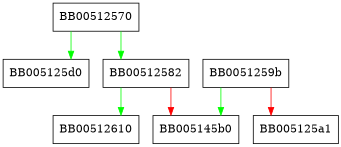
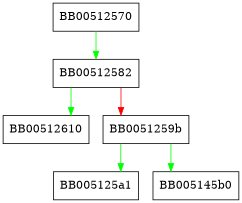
  digraph {
    splines=ortho
    node [shape=box]
    edge [color=green]
    BB00512570
-   BB005125d0
    BB00512582
    BB00512610
    BB0051259b
    BB005125a1
    n7 [label=BB005145b0]
-   BB00512570 -> BB005125d0
    BB00512570 -> BB00512582
    BB00512582 -> BB00512610
-   BB00512582 -> n7 [color=red]
-   BB0051259b -> BB005125a1 [color=red]
+   BB00512582 -> BB0051259b [color=red]
+   BB0051259b -> BB005125a1
    BB0051259b -> n7
  }
